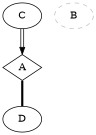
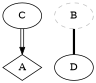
  digraph {
    A [shape=diamond]
    D
    C
    B [color=grey style=dashed]
-   A -> D [arrowhead=none penwidth=3]
+   B -> D [arrowhead=none penwidth=3]
    C -> A [color="black:invis:black"]
  }
